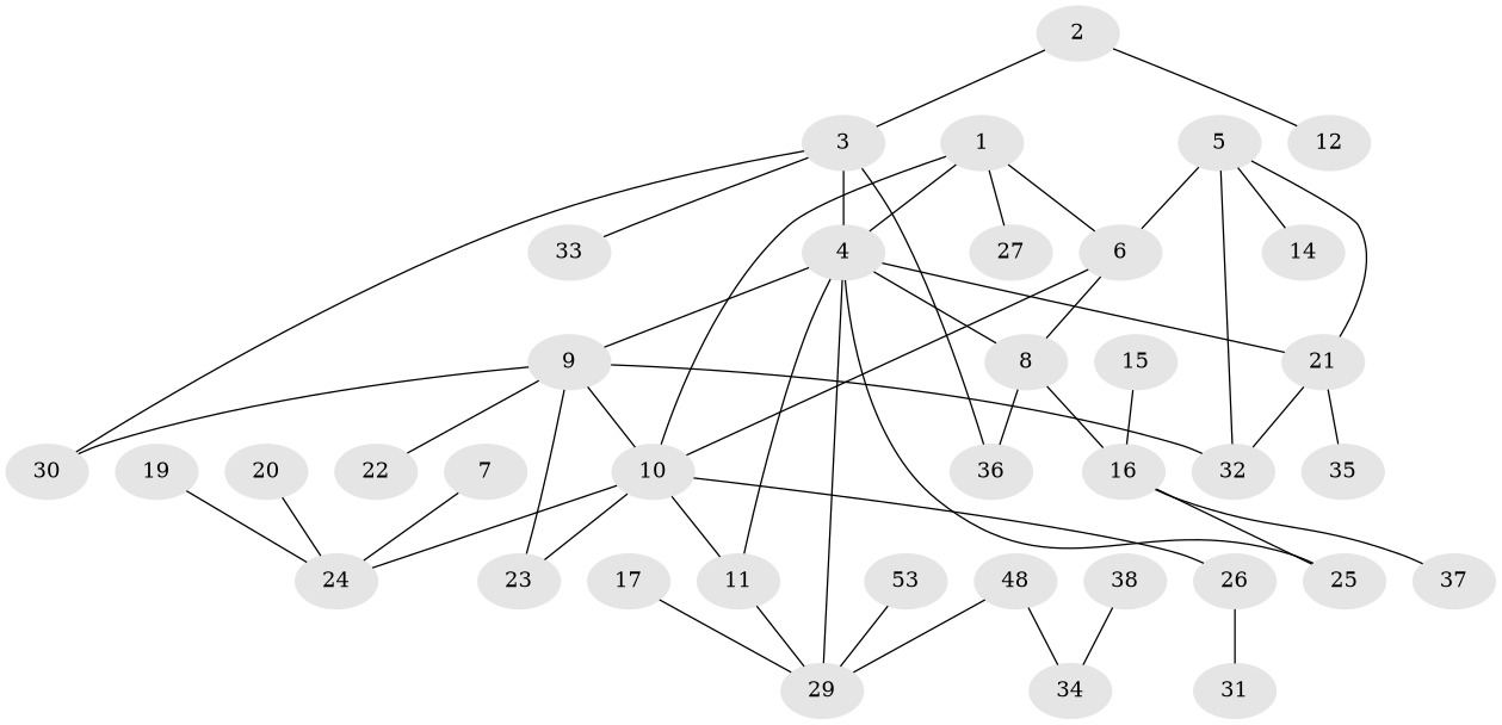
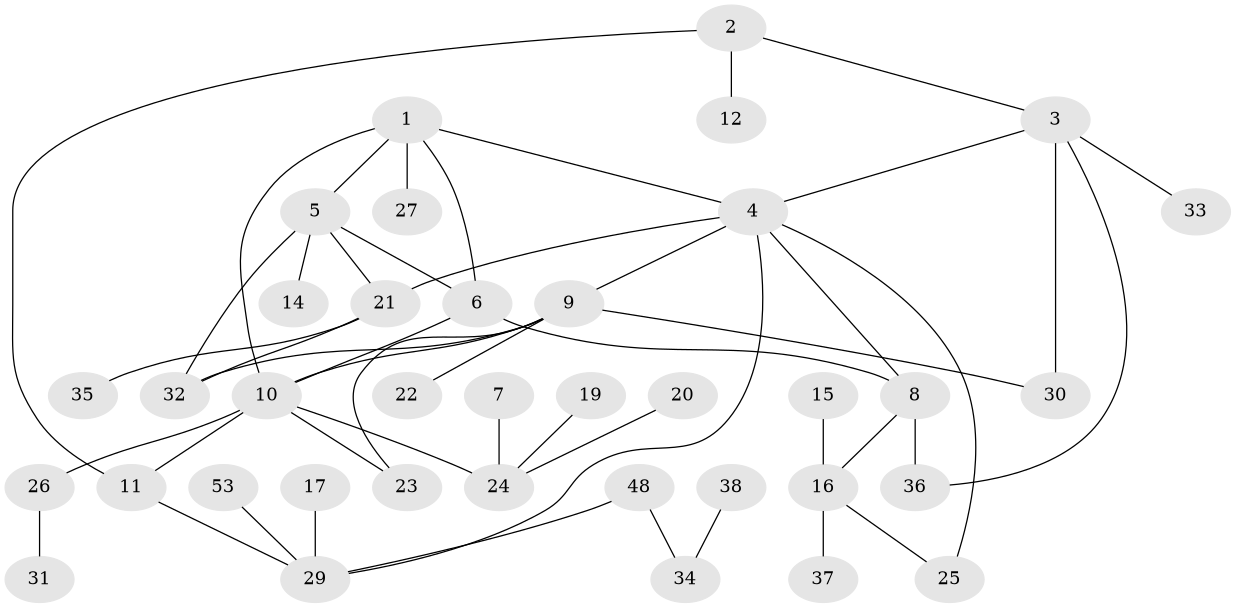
  graph {
    node [color=gray90 style=filled]
    edge [weight=1.0]
    1
    4
    5
    6
    10
    27
    3
    30
    33
    36
    8
    9
    11
    21
    25
    29
    14
    32
    24
    23
    26
    2
    12
    16
    22
    35
    7
    37
    31
    n30 [label=53]
    15
    17
    n33 [label=48]
    34
    19
    20
    n37 [label=38]
    1 -- 4
+   1 -- 5
    1 -- 6
    1 -- 10
    1 -- 27
    4 -- 8
    4 -- 9
-   4 -- 11
+   2 -- 11
    4 -- 21
    4 -- 25
    4 -- 29
    5 -- 6
    5 -- 21
    5 -- 14
    5 -- 32
    6 -- 10
    6 -- 8 [weight=2.0]
    10 -- 11
    10 -- 24
    10 -- 23
    10 -- 26
    3 -- 4
    3 -- 30
    3 -- 33
    3 -- 36
    8 -- 36
    8 -- 16
    9 -- 10
    9 -- 30
    9 -- 32
    9 -- 23
    9 -- 22
    11 -- 29
    21 -- 32
    21 -- 35
    26 -- 31
    2 -- 3
    2 -- 12
    16 -- 25
    16 -- 37
    7 -- 24
    n30 -- 29
    15 -- 16
    17 -- 29
    n33 -- 29
    n33 -- 34
    19 -- 24
    20 -- 24
    n37 -- 34
  }
